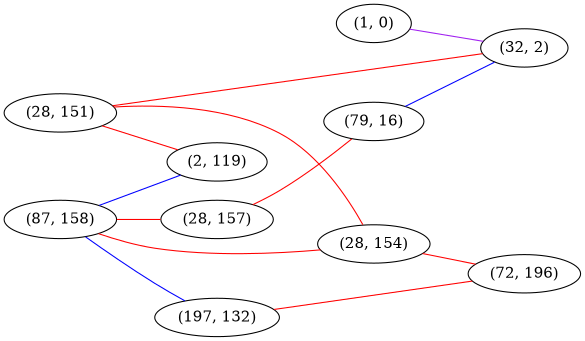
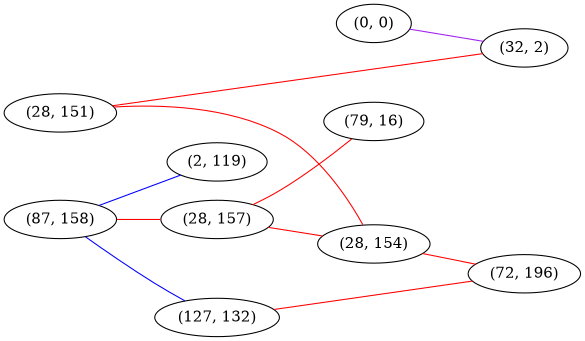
  graph {
    fontname="DejaVu Serif"
    rankdir=LR
    node [fontname="DejaVu Serif"]
    edge [color=red fontname="DejaVu Serif" weight=1]
    "(87, 158)"
    "(28, 157)"
    "(2, 119)"
-   "(127, 132)" [label="(197, 132)"]
+   "(127, 132)"
    "(79, 16)"
    "(28, 154)"
    "(72, 196)"
    "(32, 2)"
-   "(0, 0)" [label="(1, 0)"]
+   "(0, 0)"
    "(28, 151)"
    "(87, 158)" -- "(28, 157)" [weight=3]
    "(87, 158)" -- "(2, 119)" [color=blue weight=3]
    "(87, 158)" -- "(127, 132)" [color=blue weight=3]
    "(28, 157)" -- "(79, 16)"
-   "(87, 158)" -- "(28, 154)"
+   "(28, 157)" -- "(28, 154)"
    "(127, 132)" -- "(72, 196)"
-   "(79, 16)" -- "(32, 2)" [color=blue weight=3]
    "(28, 154)" -- "(72, 196)"
    "(0, 0)" -- "(32, 2)" [color=purple weight=4]
-   "(28, 151)" -- "(2, 119)"
    "(28, 151)" -- "(28, 154)"
    "(28, 151)" -- "(32, 2)"
  }
